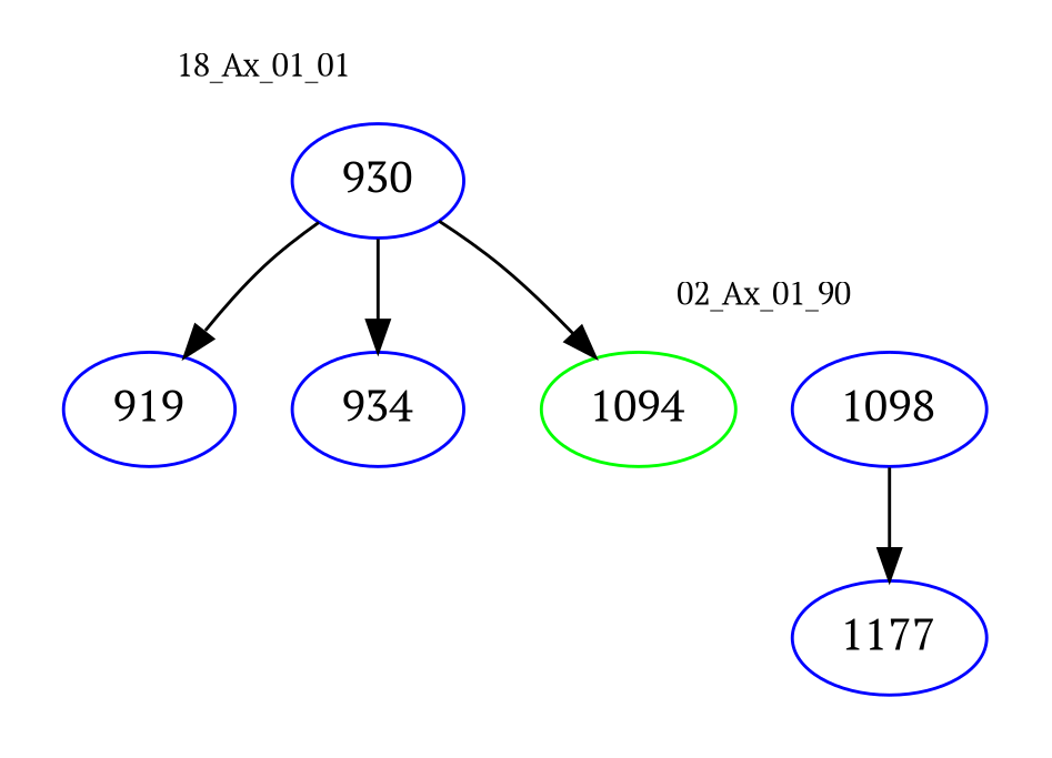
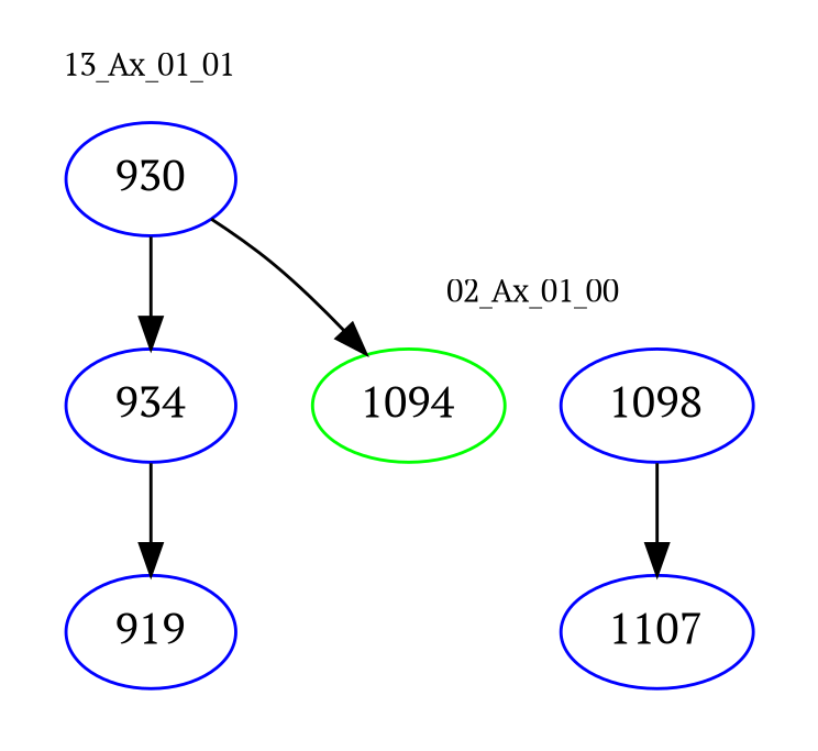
  digraph {
    fontname="PT Serif"
    node [color=blue fontname="PT Serif"]
    edge [color=black fontname="PT Serif"]
    n1 [label=930]
    n2 [label=919]
    n3 [label=934]
    n4 [label=1098]
    n5 [color=green label=1094]
-   n6 [label=1177]
+   n6 [label=1107]
    subgraph cluster_1 {
      color=white
      fontsize=10
-     label="18_Ax_01_01"
+     label="13_Ax_01_01"
      n1
      n2
      n3
    }
    subgraph cluster_2 {
      color=white
      fontsize=10
-     label="02_Ax_01_90"
+     label="02_Ax_01_00"
      n4
      n5
      n6
    }
-   n1 -> n2
+   n3 -> n2
    n1 -> n3
    n1 -> n5
    n4 -> n6
  }
